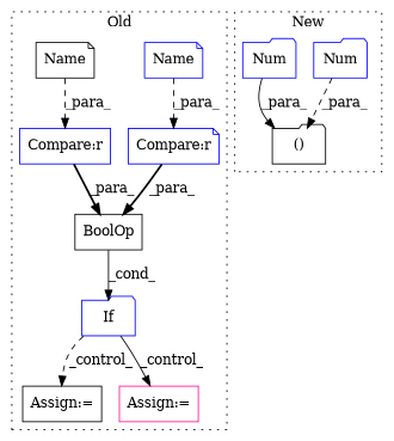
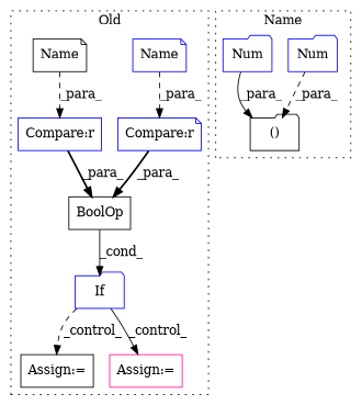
  digraph {
    node [a=40 l=4 s=13601 shape=box color=blue]
    edge [style=dashed]
    n1 [a=72 l=29 label=BoolOp color=black]
    n2 [l=12 label="Compare:r" s=13618 shape=note]
    n3 [a=96 l=3 label=If s=13598 shape=folder]
    n4 [l=13 label="Compare:r"]
    n5 [a=68 label="Assign:=" s=13663 color=black]
    n6 [a=68 label="Assign:=" s=13721 color=deeppink]
    n7 [a=87 label=Name s=13626 shape=note]
    n8 [a=87 label=Name s=13610 shape=note color=black]
    n9 [a=54 l=3 label="()" s=11653 shape=folder color=black]
    n10 [a=76 l=1 label=Num s=11652 shape=folder]
    n11 [a=76 l=1 label=Num s=11655 shape=folder]
    subgraph cluster_1 {
      label=Old
      style=dotted
      n1
      n2
      n3
      n4
      n5
      n6
      n7
      n8
    }
    subgraph cluster_2 {
-     label=New
+     label=Name
      style=dotted
      n9
      n10
      n11
    }
    n1 -> n3 [label=_cond_ style=solid]
    n2 -> n1 [label=_para_ style=bold]
    n3 -> n5 [label=_control_]
    n3 -> n6 [label=_control_ style=solid]
    n4 -> n1 [label=_para_ style=bold]
    n7 -> n2 [label=_para_]
    n8 -> n4 [label=_para_]
    n10 -> n9 [label=_para_]
    n11 -> n9 [label=_para_ style=solid]
  }
